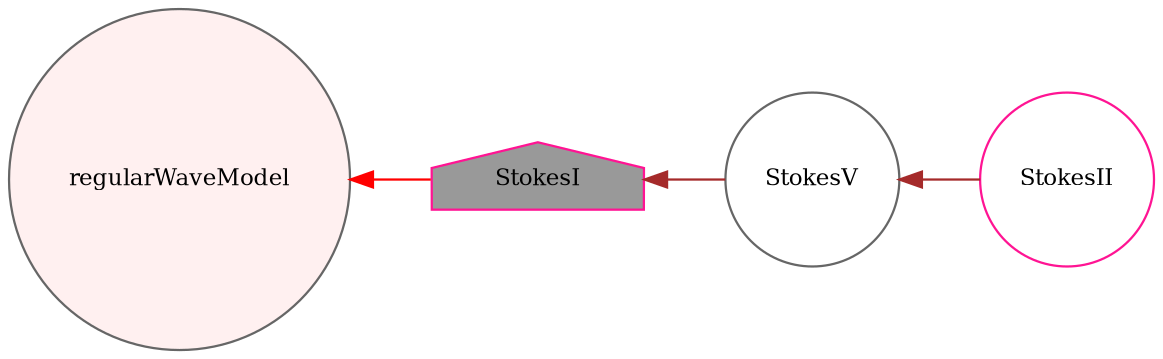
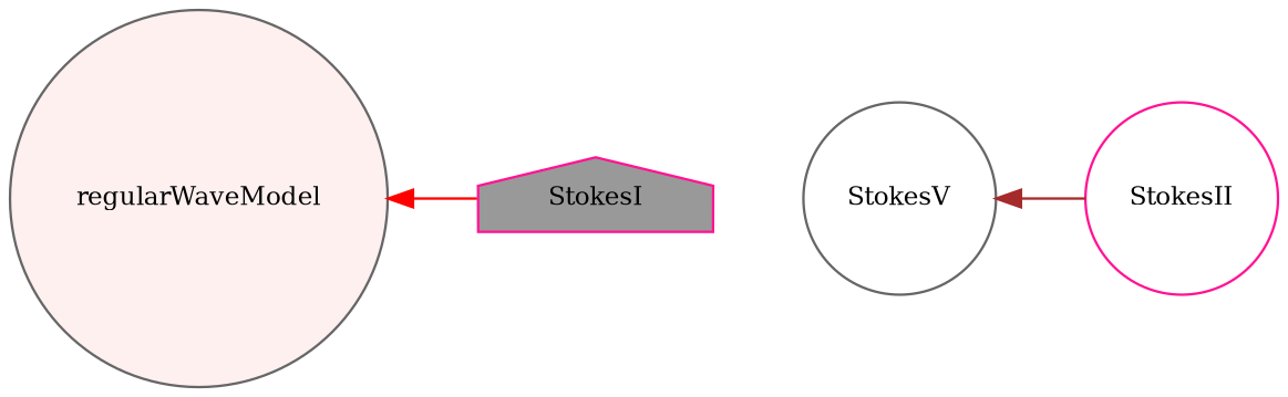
  digraph {
    fontname="DejaVu Serif"
    rankdir=LR
    node [color=deeppink fillcolor=white fontname="DejaVu Serif" fontsize=10 shape=circle style=filled]
    edge [color=brown dir=back fontname="DejaVu Serif" fontsize=10 labelfontname=Helvetica labelfontsize=10 style=solid]
    n1 [fillcolor=grey60 fontcolor=black height=0.2 label=StokesI shape=house width=0.4]
    n2 [color=gray40 height=0.2 label=StokesV width=0.4]
    n3 [height=0.2 label=StokesII width=0.4]
    n4 [color=gray40 fillcolor="#FFF0F0" height=0.2 label=regularWaveModel width=0.4]
-   n1 -> n2
    n2 -> n3
    n4 -> n1 [color=red]
  }
